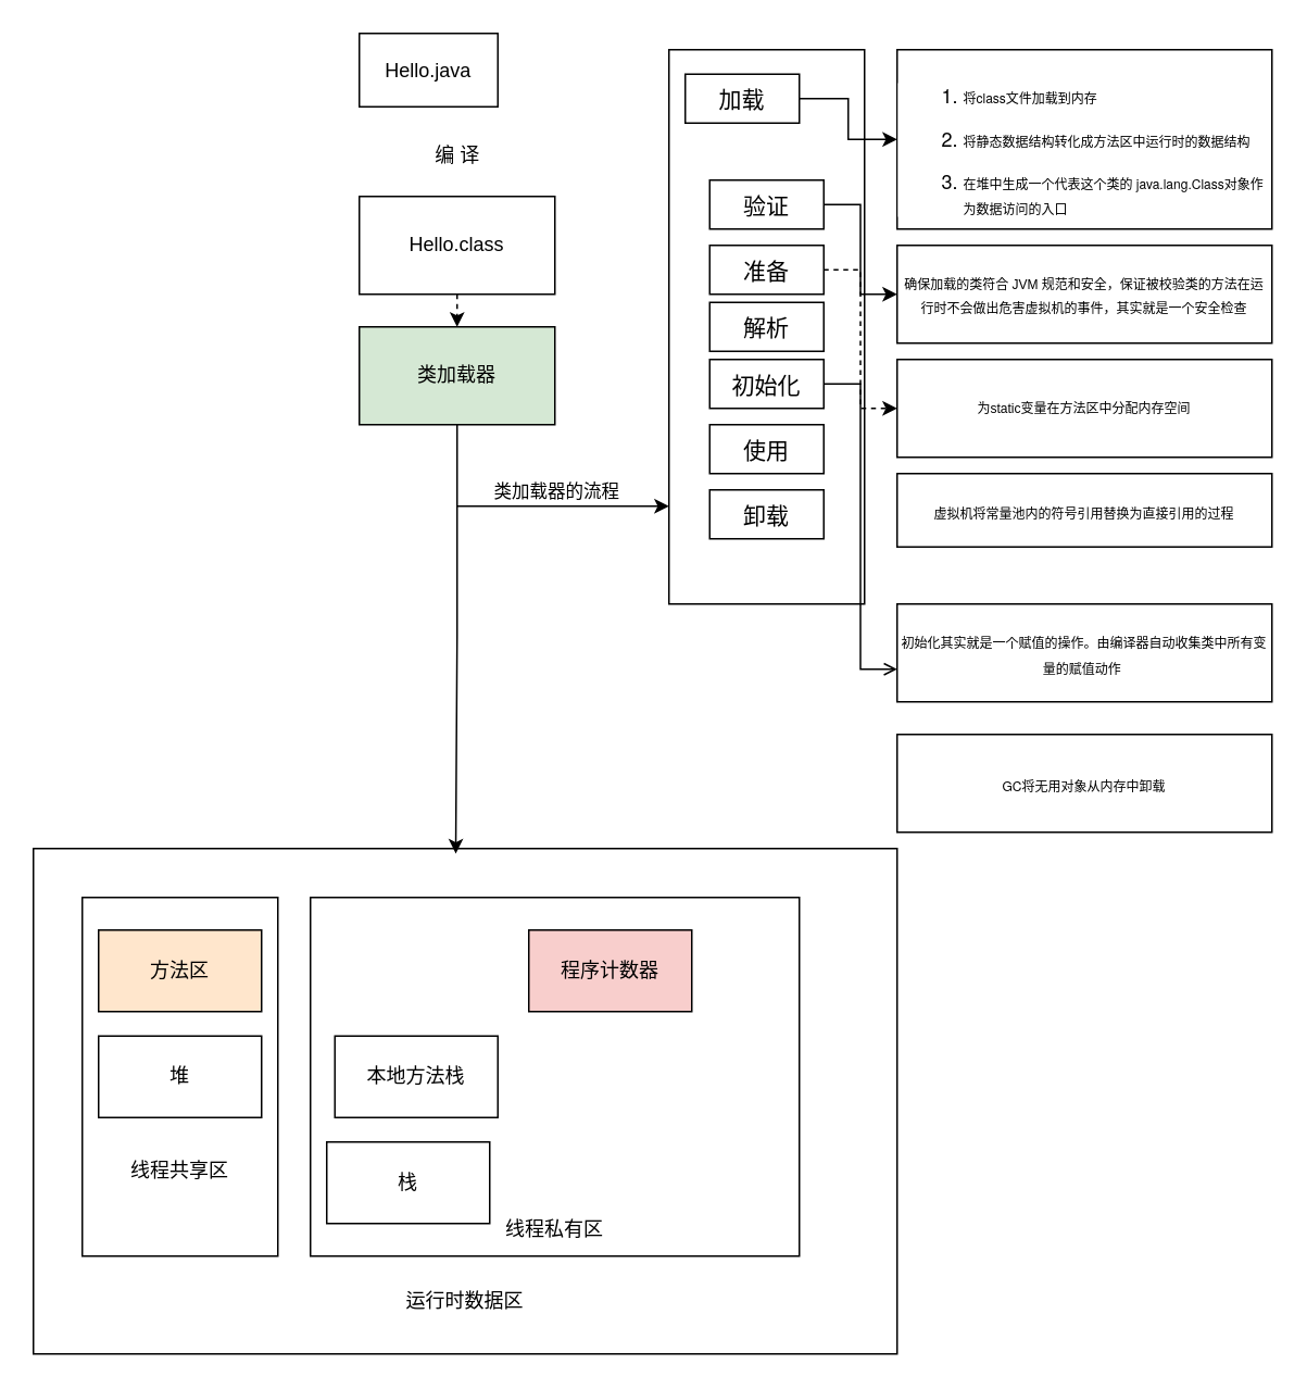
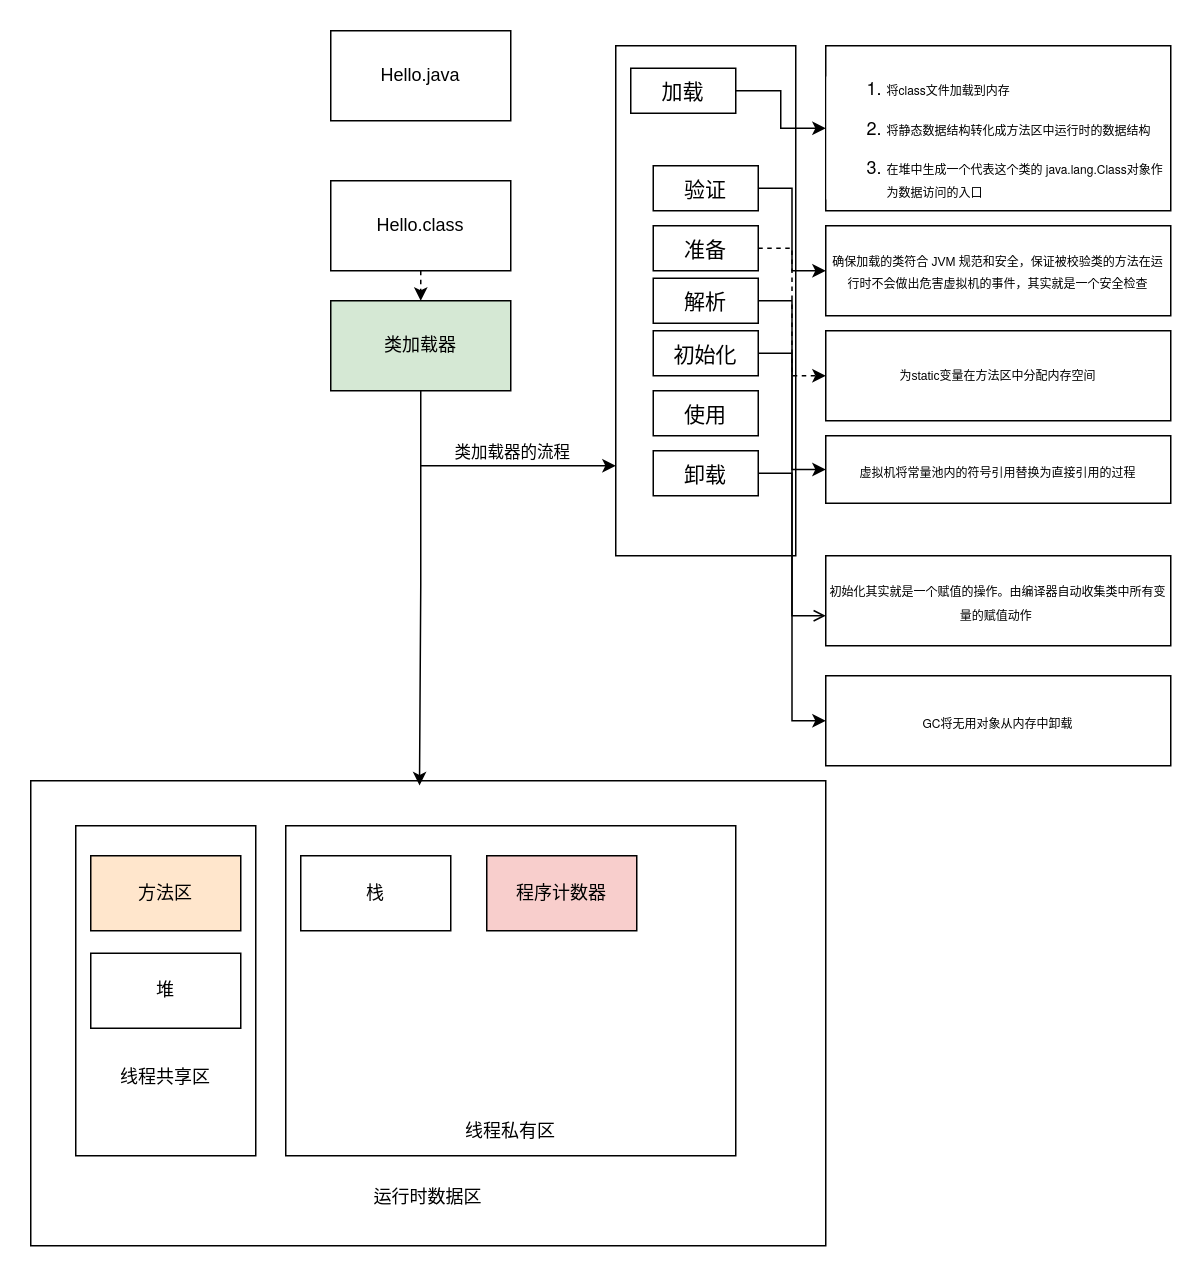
  <mxCell id="0" />
  <mxCell id="1" parent="0" />
- <mxCell id="2" value="Hello.java" style="rounded=0;whiteSpace=wrap;html=1;" vertex="1" parent="1"><mxGeometry x="220" y="20" width="85" height="45" as="geometry" /></mxCell>
+ <mxCell id="2" value="Hello.java" style="rounded=0;whiteSpace=wrap;html=1;" vertex="1" parent="1"><mxGeometry x="220" y="20" width="120" height="60" as="geometry" /></mxCell>
  <mxCell id="3" style="edgeStyle=orthogonalEdgeStyle;rounded=0;orthogonalLoop=1;jettySize=auto;html=1;exitX=0.5;exitY=1;exitDx=0;exitDy=0;entryX=0.5;entryY=0;entryDx=0;entryDy=0;dashed=1;" edge="1" parent="1" source="4" target="5"><mxGeometry relative="1" as="geometry" /></mxCell>
  <mxCell id="4" value="Hello.class" style="rounded=0;whiteSpace=wrap;html=1;" vertex="1" parent="1"><mxGeometry x="220" y="120" width="120" height="60" as="geometry" /></mxCell>
  <mxCell id="5" value="类加载器" style="rounded=0;whiteSpace=wrap;html=1;fillColor=#d5e8d4;" vertex="1" parent="1"><mxGeometry x="220" y="200" width="120" height="60" as="geometry" /></mxCell>
  <mxCell id="6" value="&lt;div&gt;&lt;br&gt;&lt;/div&gt;&lt;div&gt;&lt;br&gt;&lt;/div&gt;&lt;div&gt;&lt;br&gt;&lt;/div&gt;&lt;div&gt;&lt;br&gt;&lt;/div&gt;&lt;div&gt;&lt;br&gt;&lt;/div&gt;&lt;div&gt;&lt;br&gt;&lt;/div&gt;&lt;div&gt;&lt;br&gt;&lt;/div&gt;&lt;div&gt;&lt;br&gt;&lt;/div&gt;&lt;div&gt;&lt;br&gt;&lt;/div&gt;&lt;div&gt;&lt;br&gt;&lt;/div&gt;&lt;div&gt;&lt;br&gt;&lt;/div&gt;&lt;div&gt;&lt;br&gt;&lt;/div&gt;&lt;div&gt;&lt;br&gt;&lt;/div&gt;&lt;div&gt;&lt;br&gt;&lt;/div&gt;&lt;div&gt;&lt;br&gt;&lt;/div&gt;&lt;div&gt;&lt;br&gt;&lt;/div&gt;&lt;div&gt;&lt;br&gt;&lt;/div&gt;&lt;div&gt;运行时数据区&lt;/div&gt;" style="rounded=0;whiteSpace=wrap;html=1;" vertex="1" parent="1"><mxGeometry x="20" y="520" width="530" height="310" as="geometry" /></mxCell>
  <mxCell id="7" value="&lt;div&gt;&lt;br&gt;&lt;/div&gt;&lt;div&gt;&lt;br&gt;&lt;/div&gt;&lt;div&gt;&lt;br&gt;&lt;/div&gt;&lt;div&gt;&lt;br&gt;&lt;/div&gt;&lt;div&gt;&lt;br&gt;&lt;/div&gt;&lt;div&gt;&lt;br&gt;&lt;/div&gt;&lt;div&gt;&lt;br&gt;&lt;/div&gt;&lt;div&gt;&lt;br&gt;&lt;/div&gt;&lt;div&gt;线程共享区&lt;/div&gt;" style="rounded=0;whiteSpace=wrap;html=1;" vertex="1" parent="1"><mxGeometry x="50" y="550" width="120" height="220" as="geometry" /></mxCell>
  <mxCell id="8" value="&lt;div&gt;&lt;br&gt;&lt;/div&gt;&lt;div&gt;&lt;br&gt;&lt;/div&gt;&lt;div&gt;&lt;br&gt;&lt;/div&gt;&lt;div&gt;&lt;br&gt;&lt;/div&gt;&lt;div&gt;&lt;br&gt;&lt;/div&gt;&lt;div&gt;&lt;br&gt;&lt;/div&gt;&lt;div&gt;&lt;br&gt;&lt;/div&gt;&lt;div&gt;&lt;br&gt;&lt;/div&gt;&lt;div&gt;&lt;br&gt;&lt;/div&gt;&lt;div&gt;&lt;br&gt;&lt;/div&gt;&lt;div&gt;&lt;br&gt;&lt;/div&gt;&lt;div&gt;&lt;br&gt;&lt;/div&gt;&lt;div&gt;&lt;br&gt;&lt;/div&gt;&lt;div&gt;线程私有区&lt;/div&gt;" style="rounded=0;whiteSpace=wrap;html=1;" vertex="1" parent="1"><mxGeometry x="190" y="550" width="300" height="220" as="geometry" /></mxCell>
  <mxCell id="9" value="方法区" style="rounded=0;whiteSpace=wrap;html=1;fillColor=#ffe6cc;" vertex="1" parent="1"><mxGeometry x="60" y="570" width="100" height="50" as="geometry" /></mxCell>
  <mxCell id="10" value="堆" style="rounded=0;whiteSpace=wrap;html=1;" vertex="1" parent="1"><mxGeometry x="60" y="635" width="100" height="50" as="geometry" /></mxCell>
- <mxCell id="11" value="栈" style="rounded=0;whiteSpace=wrap;html=1;" vertex="1" parent="1"><mxGeometry x="200" y="700" width="100" height="50" as="geometry" /></mxCell>
+ <mxCell id="11" value="栈" style="rounded=0;whiteSpace=wrap;html=1;" vertex="1" parent="1"><mxGeometry x="200" y="570" width="100" height="50" as="geometry" /></mxCell>
  <mxCell id="12" value="程序计数器" style="rounded=0;whiteSpace=wrap;html=1;fillColor=#f8cecc;" vertex="1" parent="1"><mxGeometry x="324" y="570" width="100" height="50" as="geometry" /></mxCell>
- <mxCell id="13" value="本地方法栈" style="rounded=0;whiteSpace=wrap;html=1;" vertex="1" parent="1"><mxGeometry x="205" y="635" width="100" height="50" as="geometry" /></mxCell>
- <mxCell id="14" value="编 译" style="text;html=1;align=center;verticalAlign=middle;resizable=0;points=[];autosize=1;strokeColor=none;fillColor=none;" vertex="1" parent="1"><mxGeometry x="255" y="80" width="50" height="30" as="geometry" /></mxCell>
  <mxCell id="15" value="&amp;nbsp;" style="rounded=0;whiteSpace=wrap;html=1;" vertex="1" parent="1"><mxGeometry x="410" y="30" width="120" height="340" as="geometry" /></mxCell>
  <mxCell id="16" value="" style="endArrow=classic;html=1;rounded=0;" edge="1" parent="1"><mxGeometry width="50" height="50" relative="1" as="geometry"><mxPoint x="280" y="310" as="sourcePoint" /><mxPoint x="410" y="310" as="targetPoint" /></mxGeometry></mxCell>
  <mxCell id="17" value="类加载器的流程" style="edgeLabel;html=1;align=center;verticalAlign=middle;resizable=0;points=[];" vertex="1" connectable="0" parent="16"><mxGeometry x="-0.179" y="-2" relative="1" as="geometry"><mxPoint x="7" y="-12" as="offset" /></mxGeometry></mxCell>
  <mxCell id="18" style="edgeStyle=orthogonalEdgeStyle;rounded=0;orthogonalLoop=1;jettySize=auto;html=1;exitX=1;exitY=0.5;exitDx=0;exitDy=0;entryX=0;entryY=0.5;entryDx=0;entryDy=0;" edge="1" parent="1" source="19" target="30"><mxGeometry relative="1" as="geometry" /></mxCell>
  <mxCell id="19" value="&lt;span style=&quot;font-family: &amp;quot;Helvetica Neue&amp;quot;, Helvetica, Verdana, Arial, sans-serif; font-size: 14px; text-align: left; background-color: rgb(255, 255, 255);&quot;&gt;加载&lt;/span&gt;" style="rounded=0;whiteSpace=wrap;html=1;" vertex="1" parent="1"><mxGeometry x="420" y="45" width="70" height="30" as="geometry" /></mxCell>
  <mxCell id="20" style="edgeStyle=orthogonalEdgeStyle;rounded=0;orthogonalLoop=1;jettySize=auto;html=1;exitX=1;exitY=0.5;exitDx=0;exitDy=0;entryX=0;entryY=0.5;entryDx=0;entryDy=0;" edge="1" parent="1" source="21" target="31"><mxGeometry relative="1" as="geometry" /></mxCell>
  <mxCell id="21" value="&lt;span style=&quot;font-family: &amp;quot;Helvetica Neue&amp;quot;, Helvetica, Verdana, Arial, sans-serif; font-size: 14px; text-align: left; background-color: rgb(255, 255, 255);&quot;&gt;验证&lt;/span&gt;" style="rounded=0;whiteSpace=wrap;html=1;" vertex="1" parent="1"><mxGeometry x="435" y="110" width="70" height="30" as="geometry" /></mxCell>
  <mxCell id="22" style="edgeStyle=orthogonalEdgeStyle;rounded=0;orthogonalLoop=1;jettySize=auto;html=1;exitX=1;exitY=0.5;exitDx=0;exitDy=0;entryX=0;entryY=0.5;entryDx=0;entryDy=0;dashed=1;" edge="1" parent="1" source="23" target="32"><mxGeometry relative="1" as="geometry" /></mxCell>
  <mxCell id="23" value="&lt;span style=&quot;font-family: &amp;quot;Helvetica Neue&amp;quot;, Helvetica, Verdana, Arial, sans-serif; font-size: 14px; text-align: left; background-color: rgb(255, 255, 255);&quot;&gt;准备&lt;/span&gt;" style="rounded=0;whiteSpace=wrap;html=1;" vertex="1" parent="1"><mxGeometry x="435" y="150" width="70" height="30" as="geometry" /></mxCell>
+ <mxCell id="24" style="edgeStyle=orthogonalEdgeStyle;rounded=0;orthogonalLoop=1;jettySize=auto;html=1;exitX=1;exitY=0.5;exitDx=0;exitDy=0;entryX=0;entryY=0.5;entryDx=0;entryDy=0;" edge="1" parent="1" source="25" target="33"><mxGeometry relative="1" as="geometry" /></mxCell>
  <mxCell id="25" value="&lt;span style=&quot;font-family: &amp;quot;Helvetica Neue&amp;quot;, Helvetica, Verdana, Arial, sans-serif; font-size: 14px; text-align: left; background-color: rgb(255, 255, 255);&quot;&gt;解析&lt;/span&gt;" style="rounded=0;whiteSpace=wrap;html=1;" vertex="1" parent="1"><mxGeometry x="435" y="185" width="70" height="30" as="geometry" /></mxCell>
  <mxCell id="26" value="&lt;span style=&quot;font-family: &amp;quot;Helvetica Neue&amp;quot;, Helvetica, Verdana, Arial, sans-serif; font-size: 14px; text-align: left; background-color: rgb(255, 255, 255);&quot;&gt;初始化&lt;/span&gt;" style="rounded=0;whiteSpace=wrap;html=1;" vertex="1" parent="1"><mxGeometry x="435" y="220" width="70" height="30" as="geometry" /></mxCell>
+ <mxCell id="27" style="edgeStyle=orthogonalEdgeStyle;rounded=0;orthogonalLoop=1;jettySize=auto;html=1;exitX=1;exitY=0.5;exitDx=0;exitDy=0;entryX=0;entryY=0.5;entryDx=0;entryDy=0;" edge="1" parent="1" source="28" target="35"><mxGeometry relative="1" as="geometry" /></mxCell>
  <mxCell id="28" value="&lt;span style=&quot;font-family: &amp;quot;Helvetica Neue&amp;quot;, Helvetica, Verdana, Arial, sans-serif; font-size: 14px; text-align: left; background-color: rgb(255, 255, 255);&quot;&gt;卸载&lt;/span&gt;" style="rounded=0;whiteSpace=wrap;html=1;" vertex="1" parent="1"><mxGeometry x="435" y="300" width="70" height="30" as="geometry" /></mxCell>
  <mxCell id="29" value="&lt;span style=&quot;font-family: &amp;quot;Helvetica Neue&amp;quot;, Helvetica, Verdana, Arial, sans-serif; font-size: 14px; text-align: left; background-color: rgb(255, 255, 255);&quot;&gt;使用&lt;/span&gt;" style="rounded=0;whiteSpace=wrap;html=1;" vertex="1" parent="1"><mxGeometry x="435" y="260" width="70" height="30" as="geometry" /></mxCell>
  <mxCell id="30" value="&lt;div style=&quot;text-align: left;&quot;&gt;&lt;font face=&quot;Helvetica Neue, Helvetica, Verdana, Arial, sans-serif&quot;&gt;&lt;span style=&quot;font-size: 8px;&quot;&gt;&lt;br&gt;&lt;/span&gt;&lt;/font&gt;&lt;/div&gt;&lt;ol style=&quot;margin: 0px; padding: 0px 0px 0px 40px; font-family: &amp;quot;Helvetica Neue&amp;quot;, Helvetica, Verdana, Arial, sans-serif; text-align: left; background-color: rgb(255, 255, 255);&quot; class=&quot;list-paddingleft-2&quot;&gt;&lt;li style=&quot;margin: 0px 0px 1em; padding: 0px; list-style: inherit;&quot;&gt;&lt;p style=&quot;margin: 10px auto; padding: 0px;&quot;&gt;&lt;font style=&quot;font-size: 8px;&quot;&gt;将class文件加载到内存&lt;/font&gt;&lt;/p&gt;&lt;/li&gt;&lt;li style=&quot;margin: 0px 0px 1em; padding: 0px; list-style: inherit;&quot;&gt;&lt;p style=&quot;margin: 10px auto; padding: 0px;&quot;&gt;&lt;font style=&quot;font-size: 8px;&quot;&gt;将静态数据结构转化成方法区中运行时的数据结构&lt;/font&gt;&lt;/p&gt;&lt;/li&gt;&lt;li style=&quot;margin: 0px 0px 1em; padding: 0px; list-style: inherit;&quot;&gt;&lt;p style=&quot;margin: 10px auto; padding: 0px;&quot;&gt;&lt;font style=&quot;font-size: 8px;&quot;&gt;在堆中生成一个代表这个类的 java.lang.Class对象作为数据访问的入口&lt;/font&gt;&lt;/p&gt;&lt;/li&gt;&lt;/ol&gt;" style="rounded=0;whiteSpace=wrap;html=1;" vertex="1" parent="1"><mxGeometry x="550" y="30" width="230" height="110" as="geometry" /></mxCell>
  <mxCell id="31" value="&lt;font style=&quot;font-size: 8px;&quot;&gt;确保加载的类符合 JVM 规范和安全，保证被校验类的方法在运行时不会做出危害虚拟机的事件，其实就是一个安全检查&lt;/font&gt;" style="rounded=0;whiteSpace=wrap;html=1;" vertex="1" parent="1"><mxGeometry x="550" y="150" width="230" height="60" as="geometry" /></mxCell>
  <mxCell id="32" value="为static变量在方法区中分配内存空间" style="rounded=0;whiteSpace=wrap;html=1;fontSize=8;" vertex="1" parent="1"><mxGeometry x="550" y="220" width="230" height="60" as="geometry" /></mxCell>
  <mxCell id="33" value="&lt;span style=&quot;font-family: &amp;quot;Helvetica Neue&amp;quot;, Helvetica, Verdana, Arial, sans-serif; text-align: left; background-color: rgb(255, 255, 255);&quot;&gt;&lt;font style=&quot;font-size: 8px;&quot;&gt;虚拟机将常量池内的符号引用替换为直接引用的过程&lt;/font&gt;&lt;/span&gt;" style="rounded=0;whiteSpace=wrap;html=1;" vertex="1" parent="1"><mxGeometry x="550" y="290" width="230" height="45" as="geometry" /></mxCell>
  <mxCell id="34" value="&lt;span style=&quot;font-family: &amp;quot;Helvetica Neue&amp;quot;, Helvetica, Verdana, Arial, sans-serif; text-align: left; background-color: rgb(255, 255, 255);&quot;&gt;&lt;font style=&quot;font-size: 8px;&quot;&gt;初始化其实就是一个赋值的操作。由编译器自动收集类中所有变量的赋值动作&amp;nbsp;&lt;/font&gt;&lt;/span&gt;" style="rounded=0;whiteSpace=wrap;html=1;" vertex="1" parent="1"><mxGeometry x="550" y="370" width="230" height="60" as="geometry" /></mxCell>
  <mxCell id="35" value="&lt;span style=&quot;font-family: &amp;quot;Helvetica Neue&amp;quot;, Helvetica, Verdana, Arial, sans-serif; text-align: left; background-color: rgb(255, 255, 255);&quot;&gt;&lt;font style=&quot;font-size: 8px;&quot;&gt;GC将无用对象从内存中卸载&lt;/font&gt;&lt;/span&gt;" style="rounded=0;whiteSpace=wrap;html=1;" vertex="1" parent="1"><mxGeometry x="550" y="450" width="230" height="60" as="geometry" /></mxCell>
  <mxCell id="36" style="edgeStyle=orthogonalEdgeStyle;rounded=0;orthogonalLoop=1;jettySize=auto;html=1;exitX=1;exitY=0.5;exitDx=0;exitDy=0;entryX=0;entryY=0.667;entryDx=0;entryDy=0;entryPerimeter=0;endArrow=open;" edge="1" parent="1" source="26" target="34"><mxGeometry relative="1" as="geometry" /></mxCell>
  <mxCell id="37" style="edgeStyle=orthogonalEdgeStyle;rounded=0;orthogonalLoop=1;jettySize=auto;html=1;entryX=0.489;entryY=0.01;entryDx=0;entryDy=0;entryPerimeter=0;" edge="1" parent="1" source="5" target="6"><mxGeometry relative="1" as="geometry" /></mxCell>
